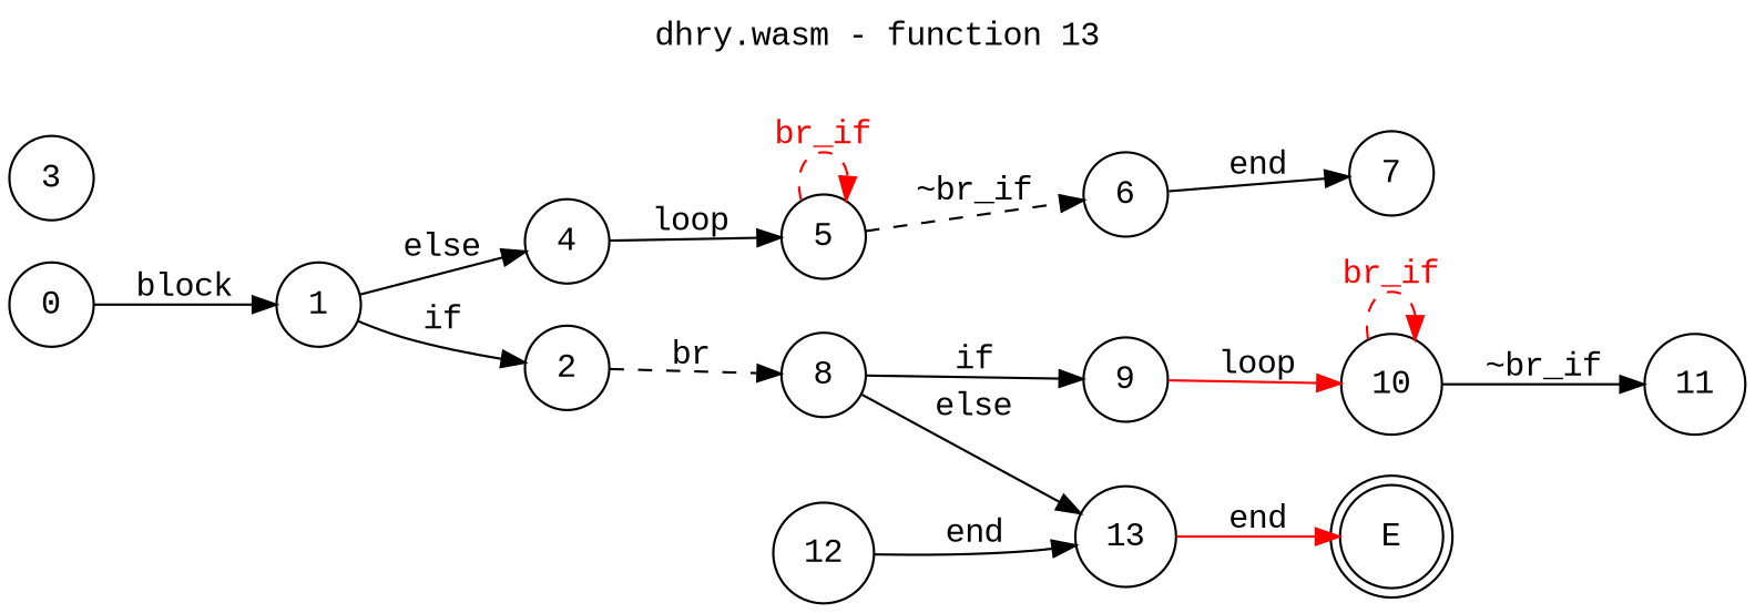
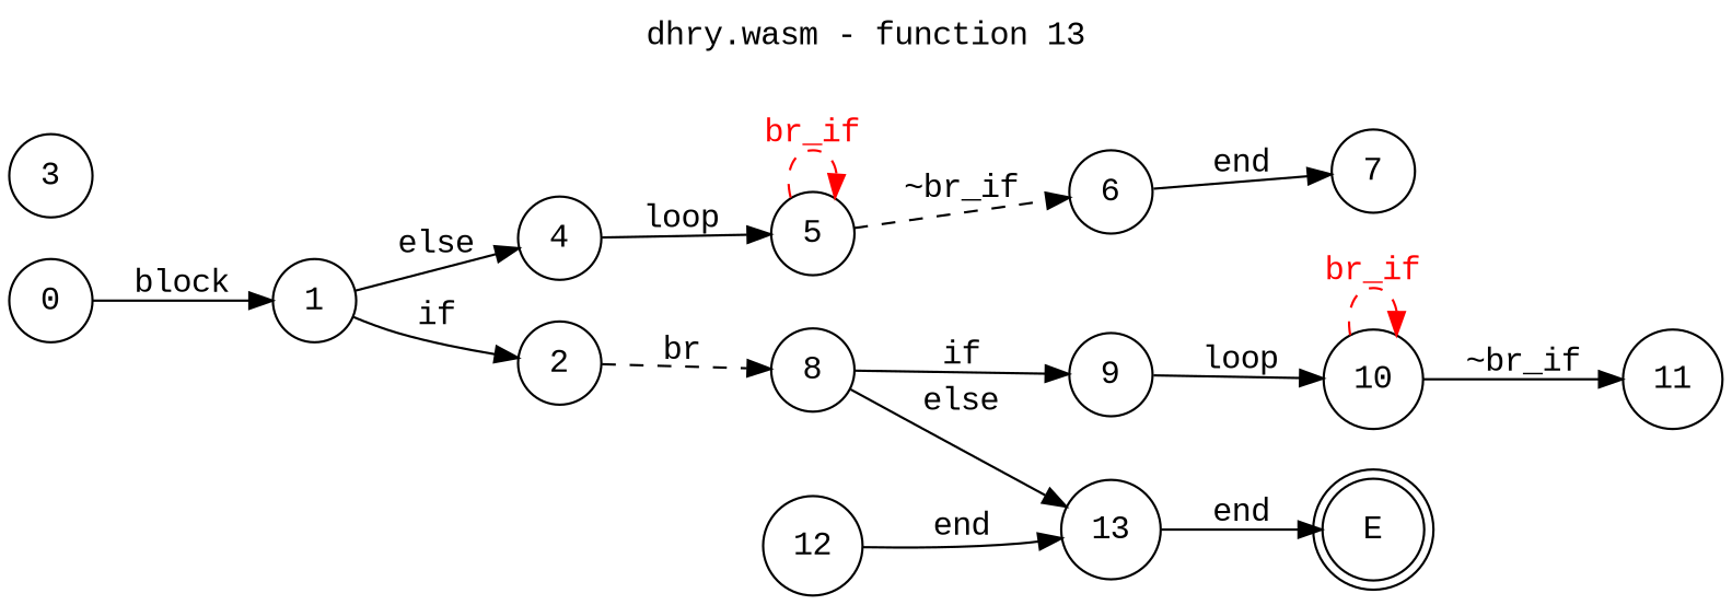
  digraph {
    fontname="Liberation Mono"
    label="dhry.wasm - function 13"
    labelfontcolor=black
    labelfontname=Helvetica
    labelfontsize=16
    labelloc=t
    rankdir=LR
    node [fontname="Liberation Mono" shape=circle fontcolor=black]
    edge [fontname="Liberation Mono"]
    E [shape=doublecircle fontcolor=""]
    n2 [label=0]
    n3 [label=1]
    n4 [label=2]
    n5 [label=4]
    n6 [label=8]
    n7 [label=5]
    n8 [label=9]
    n9 [label=13]
    n10 [label=3]
    n11 [label=6]
    n12 [label=7]
    n13 [label=10]
    n14 [label=11]
    n15 [label=12]
    n2 -> n3 [label=block]
    n3 -> n4 [label=if]
    n3 -> n5 [label=else]
    n4 -> n6 [label=br style=dashed]
    n5 -> n7 [label=loop]
    n6 -> n8 [label=if]
    n6 -> n9 [label=else]
    n7 -> n7 [color=red fontcolor=red label=br_if style=dashed]
    n7 -> n11 [label="~br_if" style=dashed]
-   n8 -> n13 [label=loop color=red]
-   n9 -> E [label=end color=red]
+   n8 -> n13 [label=loop]
+   n9 -> E [label=end]
    n11 -> n12 [label=end]
    n13 -> n13 [color=red fontcolor=red label=br_if style=dashed]
    n13 -> n14 [label="~br_if"]
    n15 -> n9 [label=end]
  }
